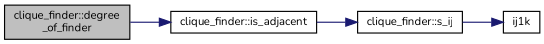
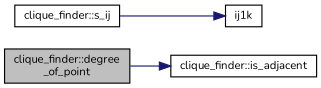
  digraph {
    fontname=Nunito
    rankdir=LR
    node [color=black fillcolor=white fontname=Nunito fontsize=10 shape=record style=filled]
    edge [color=midnightblue fontname=Nunito fontsize=10 labelfontname=Helvetica labelfontsize=10 style=solid]
-   n1 [fillcolor=grey75 fontcolor=black height=0.2 label="clique_finder::degree\l_of_finder" width=0.4]
+   n1 [fillcolor=grey75 fontcolor=black height=0.2 label="clique_finder::degree\l_of_point" width=0.4]
    n2 [height=0.2 label="clique_finder::is_adjacent" width=0.4]
    n3 [height=0.2 label="clique_finder::s_ij" width=0.4]
    n4 [height=0.2 label=ij1k width=0.4]
    n1 -> n2
-   n2 -> n3
    n3 -> n4
  }
